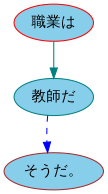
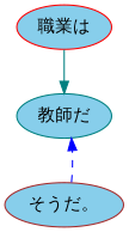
  digraph {
    node [fillcolor=skyblue style=filled]
    n1 [color=red label="職業は"]
    n2 [color=teal label="教師だ"]
    n3 [color=brown label="そうだ。"]
    n1 -> n2 [color=teal style=solid]
-   n2 -> n3 [color=blue style=dashed]
+   n3 -> n2 [color=blue style=dashed]
  }
